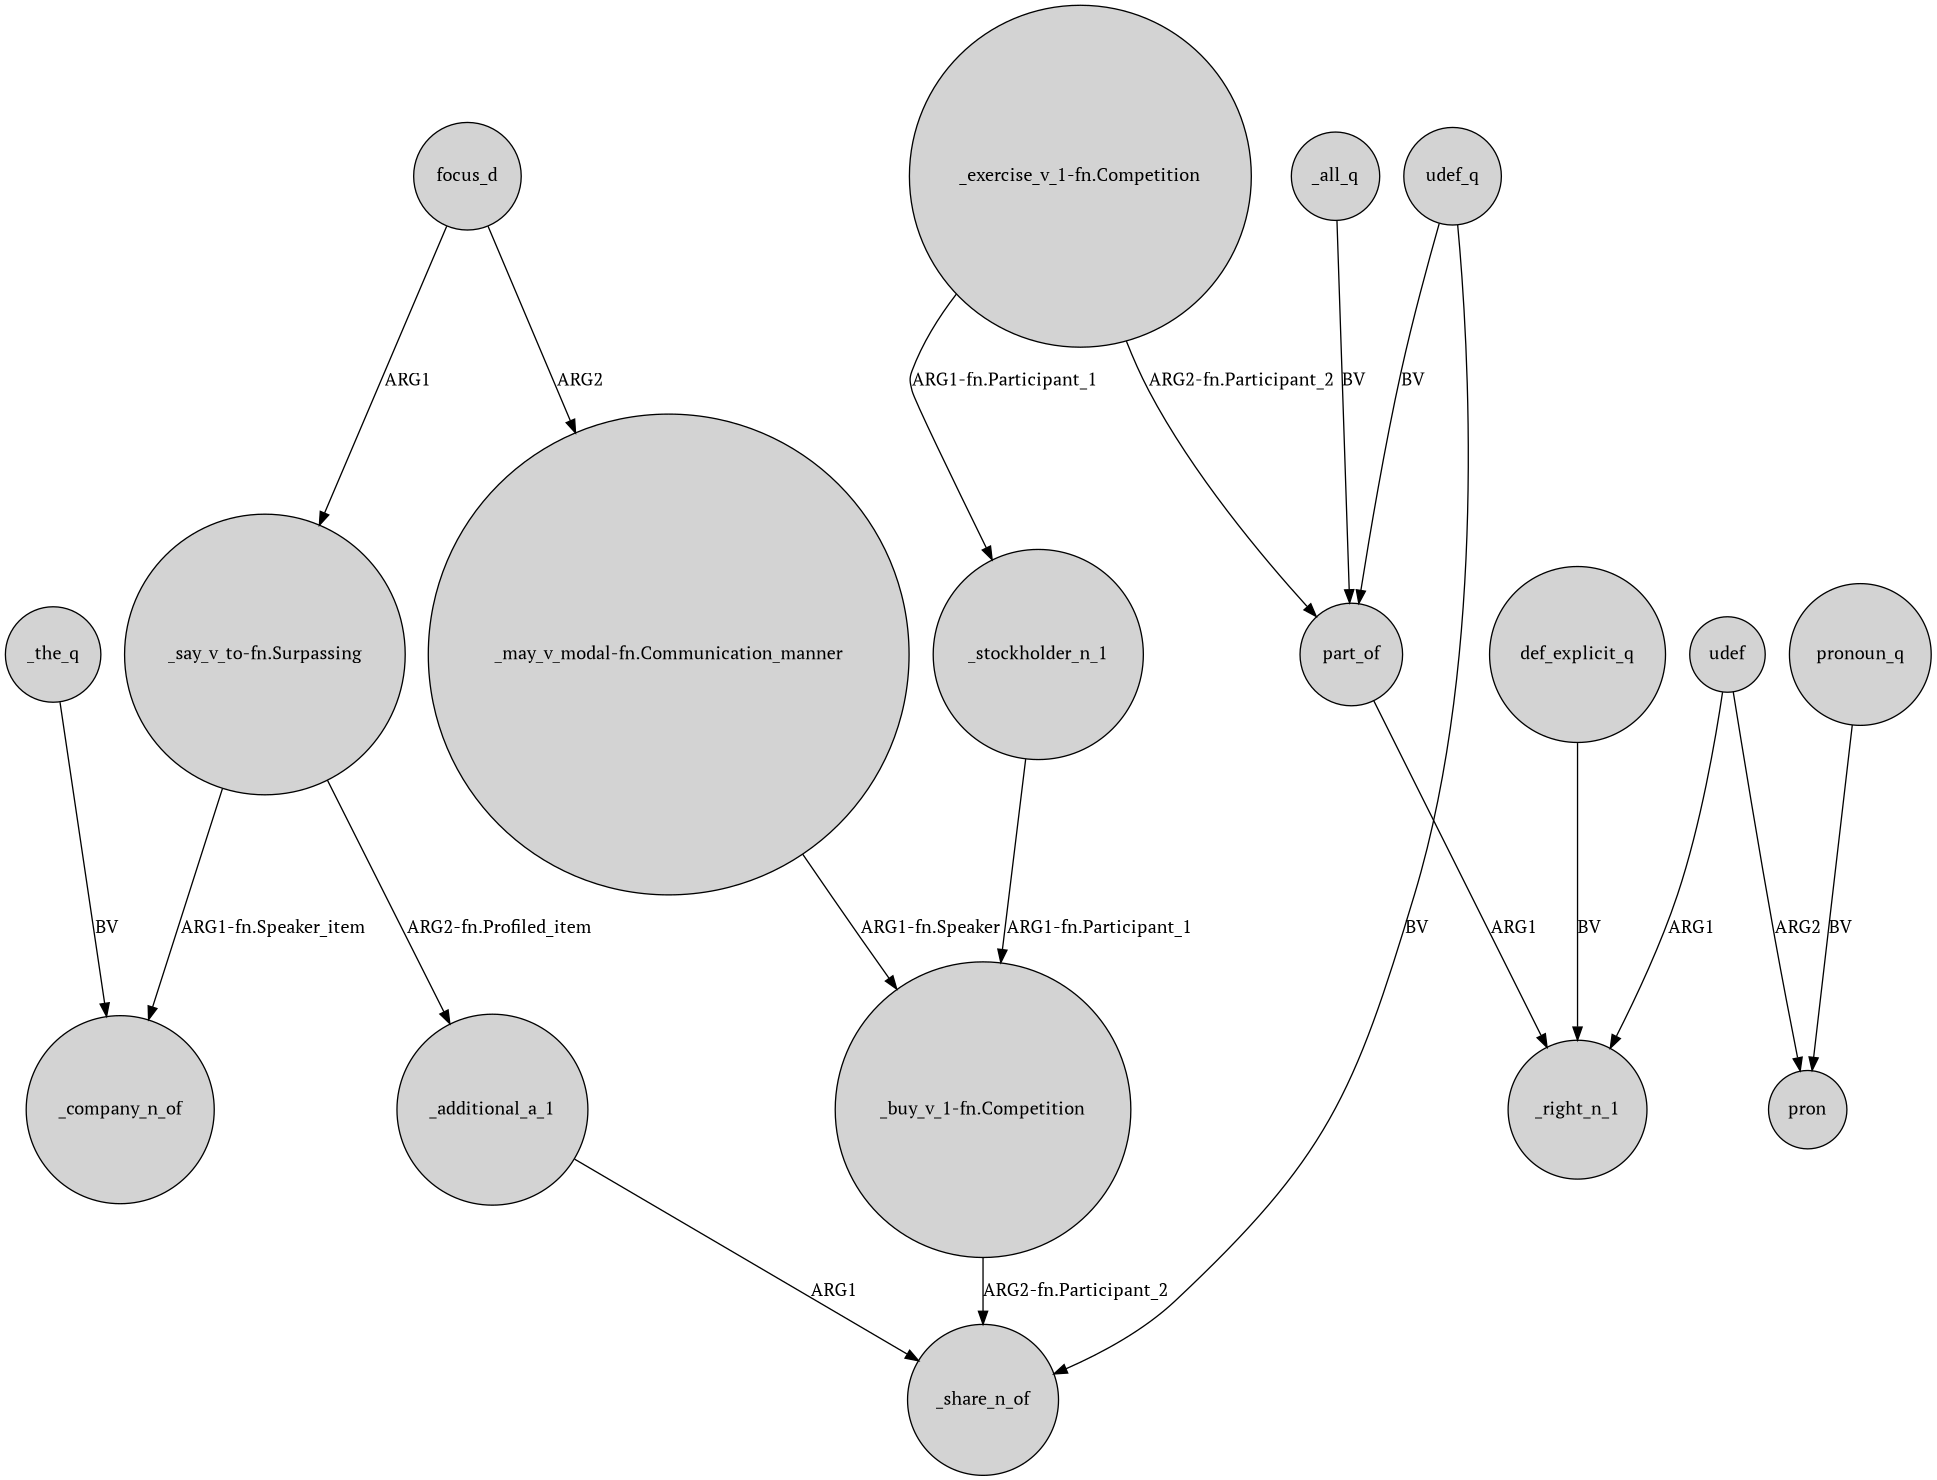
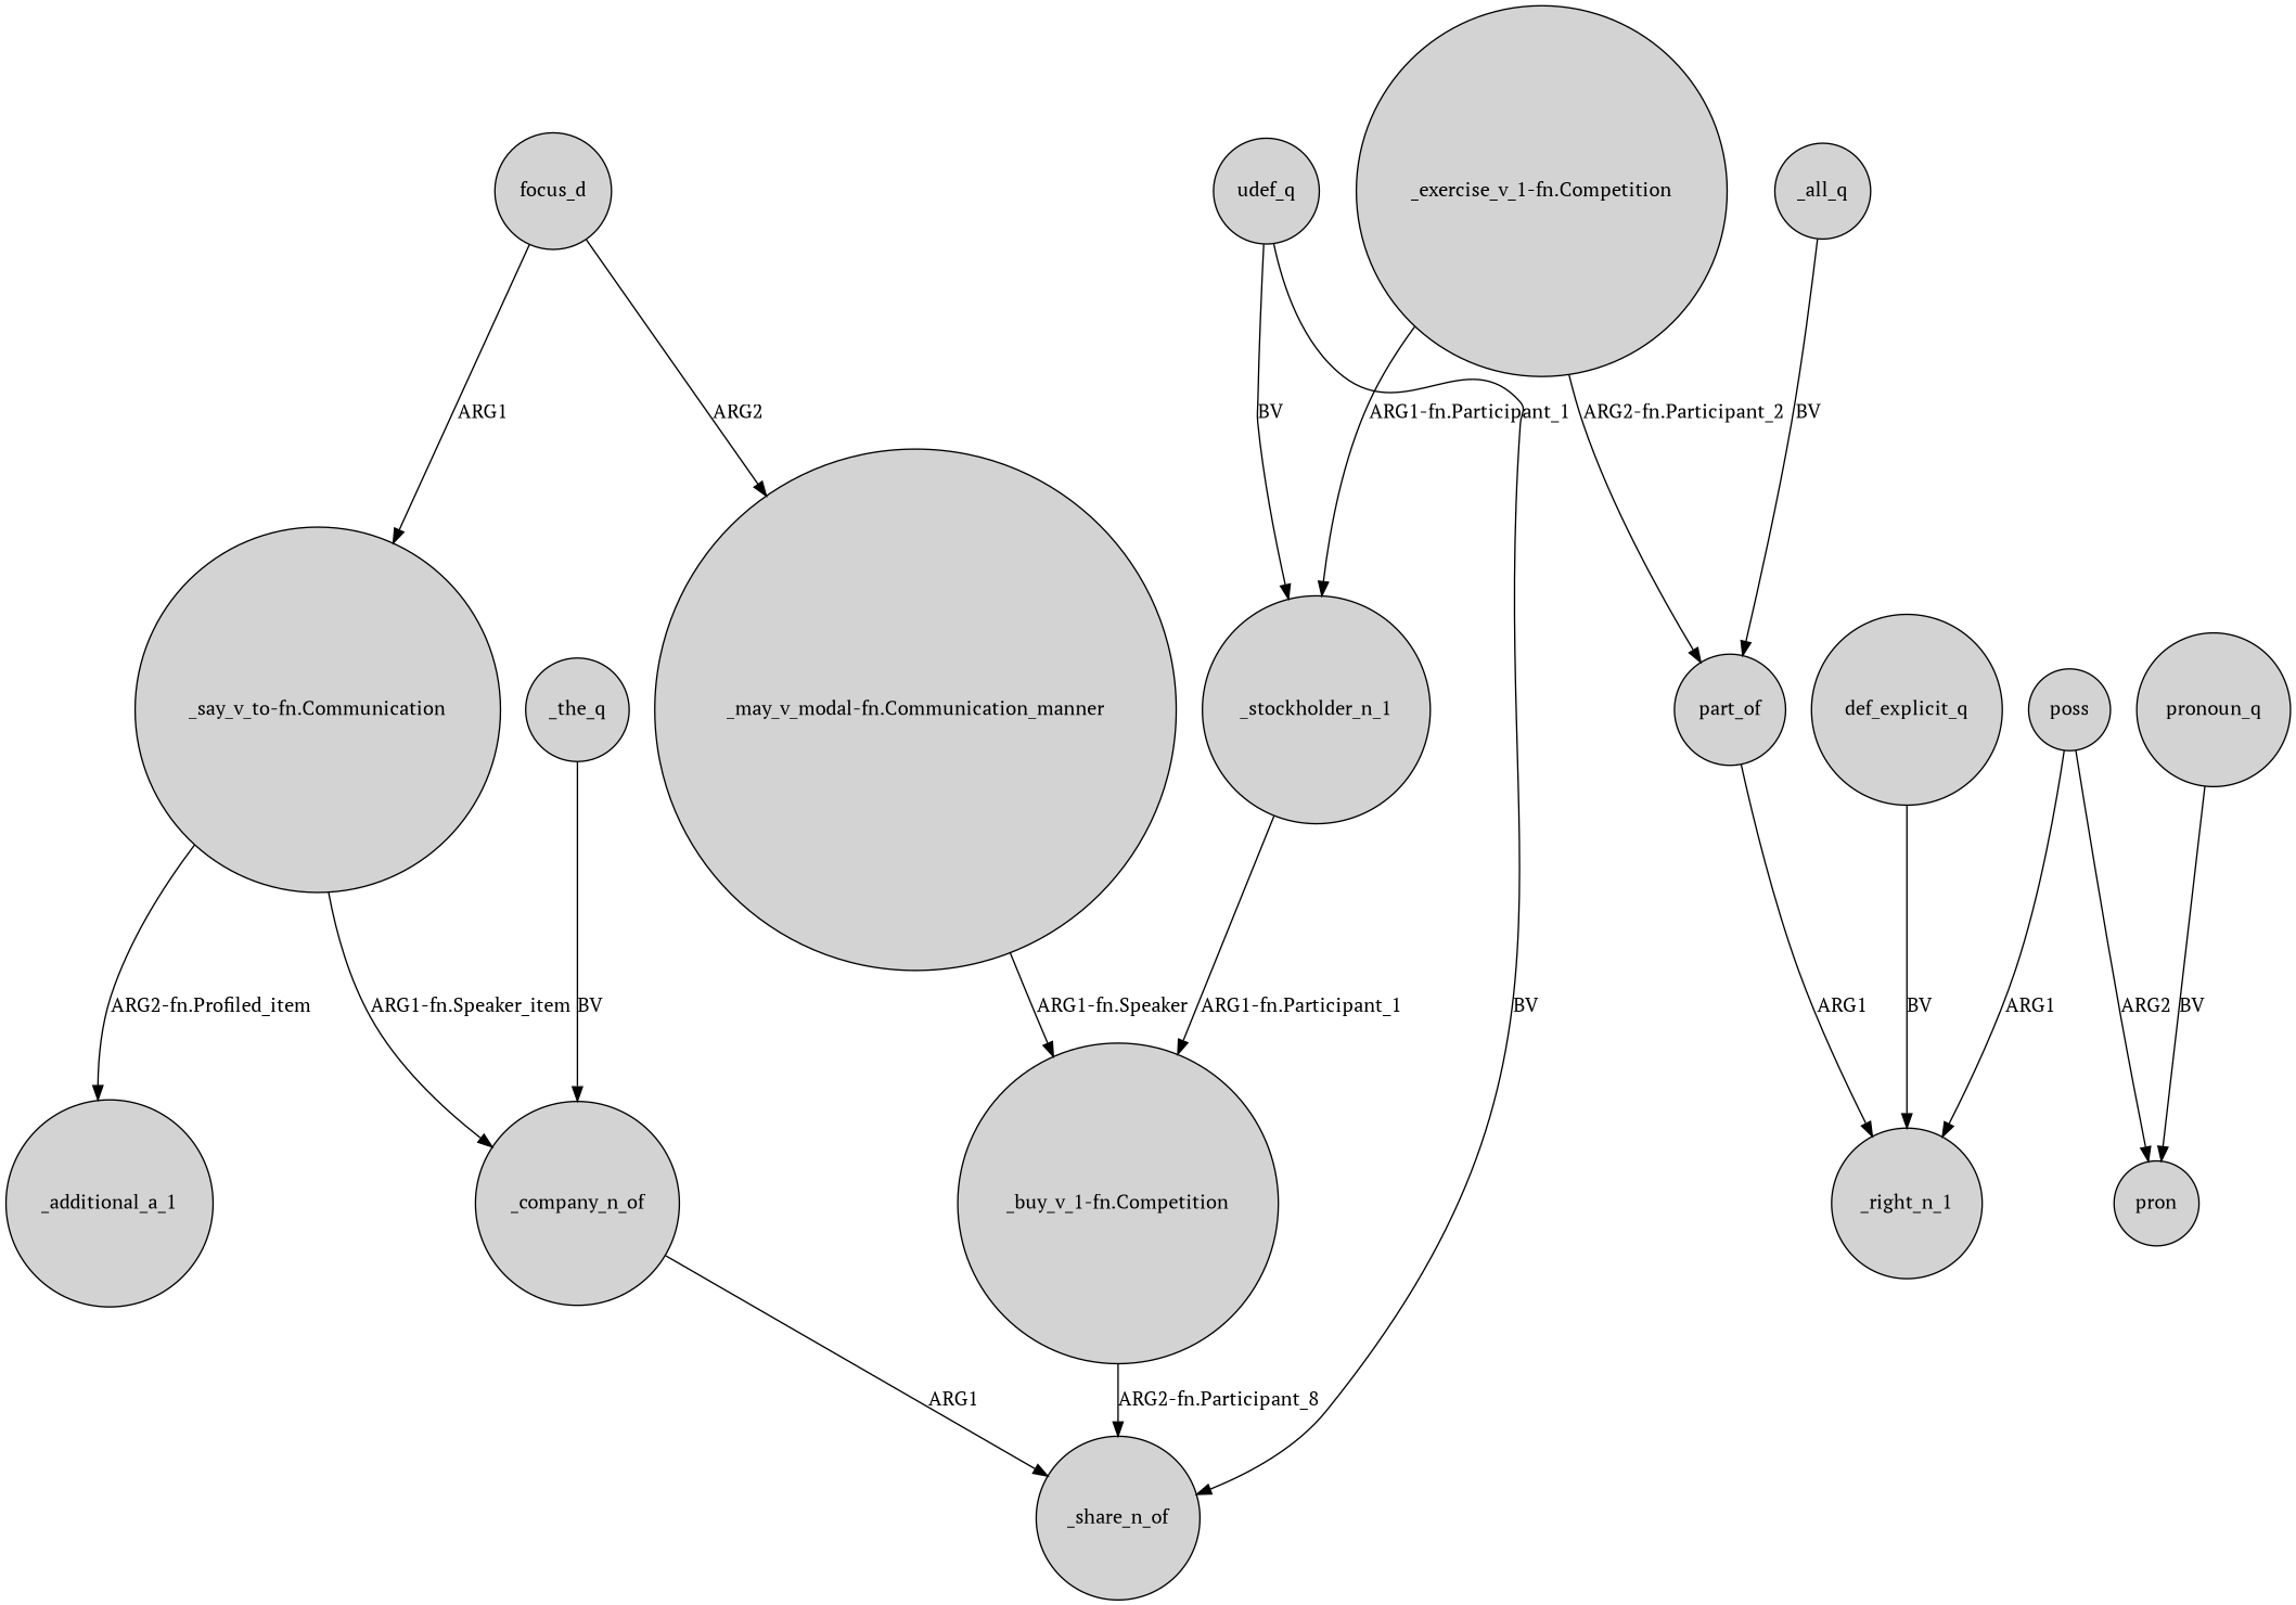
  digraph {
    fontname="PT Serif"
    node [fontname="PT Serif" shape=circle style=filled]
    edge [fontname="PT Serif"]
    "_buy_v_1-fn.Competition"
    _share_n_of
    _stockholder_n_1
    def_explicit_q
    _right_n_1
    part_of
-   "_say_v_to-fn.Surpassing"
+   "_say_v_to-fn.Surpassing" [label="_say_v_to-fn.Communication"]
    _company_n_of
    _additional_a_1
    "_may_v_modal-fn.Communication_manner"
    udef_q
    focus_d
    _all_q
    pronoun_q
    pron
-   poss [label=udef]
+   poss
    "_exercise_v_1-fn.Competition"
    _the_q
-   "_buy_v_1-fn.Competition" -> _share_n_of [label="ARG2-fn.Participant_2"]
+   "_buy_v_1-fn.Competition" -> _share_n_of [label="ARG2-fn.Participant_8"]
    _stockholder_n_1 -> "_buy_v_1-fn.Competition" [label="ARG1-fn.Participant_1"]
    def_explicit_q -> _right_n_1 [label=BV]
    part_of -> _right_n_1 [label=ARG1]
    "_say_v_to-fn.Surpassing" -> _company_n_of [label="ARG1-fn.Speaker_item"]
    "_say_v_to-fn.Surpassing" -> _additional_a_1 [label="ARG2-fn.Profiled_item"]
-   _additional_a_1 -> _share_n_of [label=ARG1]
+   _company_n_of -> _share_n_of [label=ARG1]
    "_may_v_modal-fn.Communication_manner" -> "_buy_v_1-fn.Competition" [label="ARG1-fn.Speaker"]
    udef_q -> _share_n_of [label=BV]
-   udef_q -> part_of [label=BV]
+   udef_q -> _stockholder_n_1 [label=BV]
    focus_d -> "_say_v_to-fn.Surpassing" [label=ARG1]
    focus_d -> "_may_v_modal-fn.Communication_manner" [label=ARG2]
    _all_q -> part_of [label=BV]
    pronoun_q -> pron [label=BV]
    poss -> _right_n_1 [label=ARG1]
    poss -> pron [label=ARG2]
    "_exercise_v_1-fn.Competition" -> _stockholder_n_1 [label="ARG1-fn.Participant_1"]
    "_exercise_v_1-fn.Competition" -> part_of [label="ARG2-fn.Participant_2"]
    _the_q -> _company_n_of [label=BV]
  }
